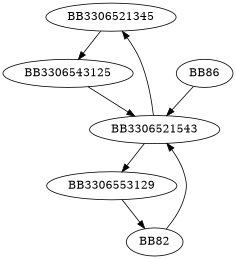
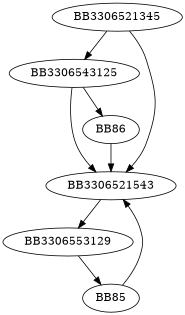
  digraph {
    BB3306521345
    BB3306543125
    BB3306521543
    n4 [label=BB86]
    n5 [label=BB3306553129]
-   BB82
+   BB82 [label=BB85]
    BB3306521345 -> BB3306543125
-   BB3306521543 -> BB3306521345
+   BB3306521345 -> BB3306521543
    BB3306543125 -> BB3306521543
+   BB3306543125 -> n4
    BB3306521543 -> n5
    n4 -> BB3306521543
    n5 -> BB82
    BB82 -> BB3306521543
  }
